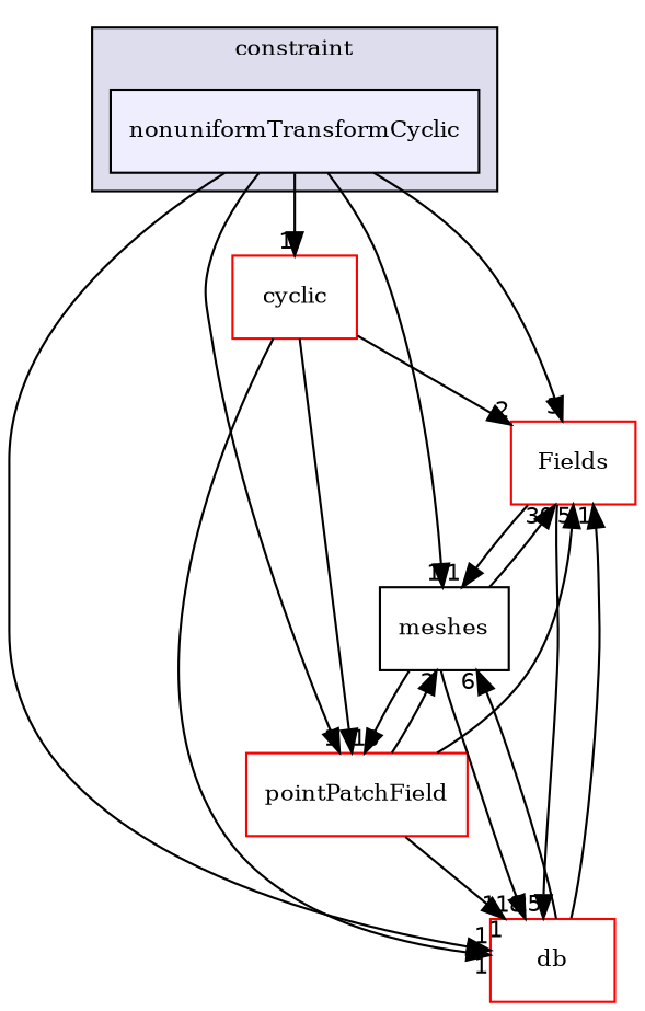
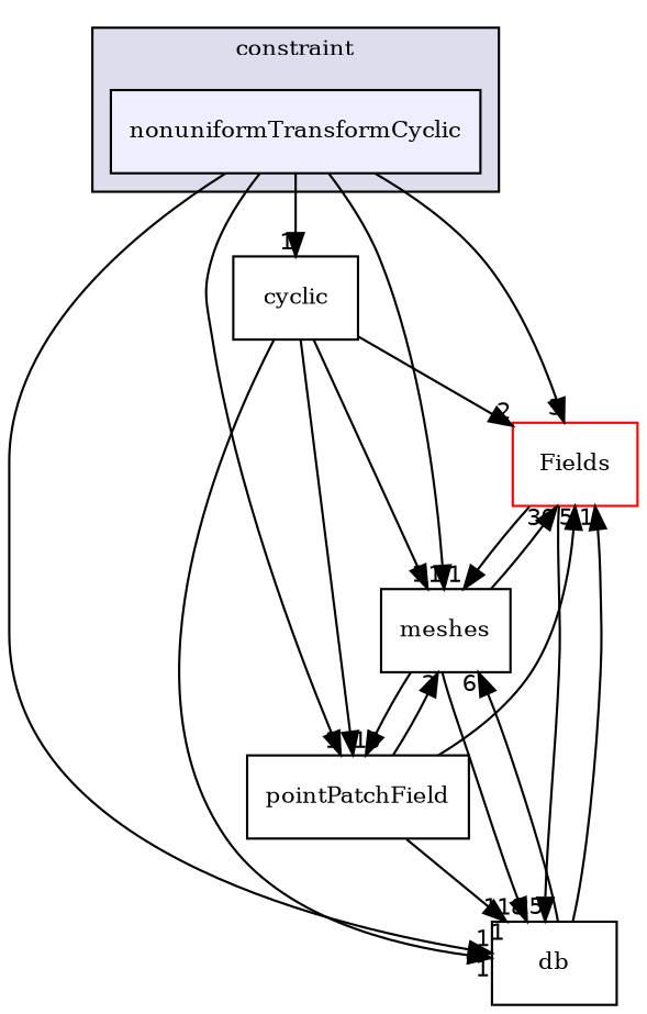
  digraph {
    compound=true
    fontname="DejaVu Serif"
    node [fontname="DejaVu Serif" fontsize=10 shape=box color=red]
    edge [fontname="DejaVu Serif" headlabel=1 labeldistance=1.5 labelfontname=Helvetica labelfontsize=10]
    n1 [fillcolor="#eeeeff" label=nonuniformTransformCyclic pencolor=black style=filled color=""]
    n2 [label=Fields]
-   n3 [label=cyclic]
+   n3 [label=cyclic color=""]
    n4 [color=black label=meshes]
-   n5 [label=db]
-   n6 [label=pointPatchField]
+   n5 [color=black label=db]
+   n6 [color=black label=pointPatchField]
    subgraph cluster_1 {
      bgcolor="#ddddee"
      fontsize=10
      label=constraint
      pencolor=black
      n1
    }
    n1 -> n2 [headlabel=3]
    n1 -> n3
    n1 -> n4
    n1 -> n5
    n1 -> n6
    n2 -> n4
    n2 -> n5 [headlabel=25]
    n3 -> n2 [headlabel=2]
+   n3 -> n4
    n3 -> n5
    n3 -> n6
    n4 -> n2 [headlabel=30]
    n4 -> n5 [headlabel=118]
    n4 -> n6 [headlabel=8]
    n5 -> n2
    n5 -> n4 [headlabel=6]
    n6 -> n2 [headlabel=5]
    n6 -> n4 [headlabel=2]
    n6 -> n5
  }
